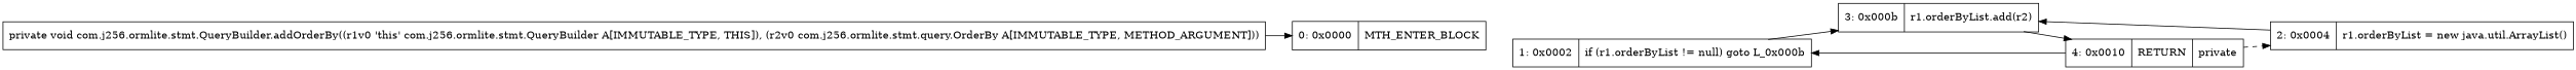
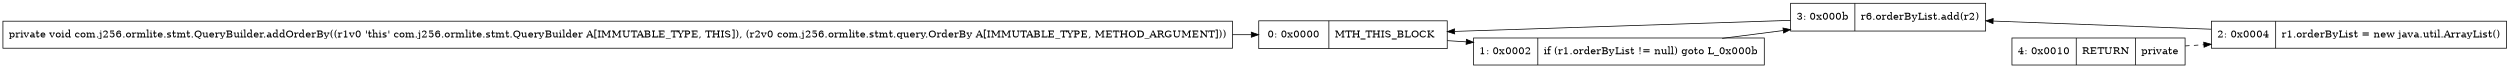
  digraph {
    rankdir=LR
    node [shape=record]
-   n1 [label="{0\:\ 0x0000|MTH_ENTER_BLOCK\l}"]
+   n1 [label="{0\:\ 0x0000|MTH_THIS_BLOCK\l}"]
    n2 [label="{1\:\ 0x0002|if (r1.orderByList != null) goto L_0x000b\l}"]
-   n3 [label="{3\:\ 0x000b|r1.orderByList.add(r2)\l}"]
+   n3 [label="{3\:\ 0x000b|r6.orderByList.add(r2)\l}"]
    n4 [label="{2\:\ 0x0004|r1.orderByList = new java.util.ArrayList()\l}"]
    n5 [label="{4\:\ 0x0010|RETURN\l|private\l}"]
    n6 [label="{private void com.j256.ormlite.stmt.QueryBuilder.addOrderBy((r1v0 'this' com.j256.ormlite.stmt.QueryBuilder A[IMMUTABLE_TYPE, THIS]), (r2v0 com.j256.ormlite.stmt.query.OrderBy A[IMMUTABLE_TYPE, METHOD_ARGUMENT])) }"]
-   n5 -> n2
+   n1 -> n2
    n2 -> n3
-   n3 -> n5
+   n3 -> n1
    n4 -> n3
    n5 -> n4 [style=dashed]
    n6 -> n1
  }
